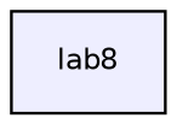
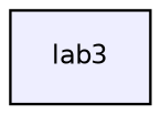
  digraph {
    compound=true
-   n1 [fillcolor="#eeeeff" fontname=Helvetica fontsize=10 label=lab8 pencolor=black shape=box style=filled]
+   n1 [fillcolor="#eeeeff" fontname=Helvetica fontsize=10 label=lab3 pencolor=black shape=box style=filled]
  }
